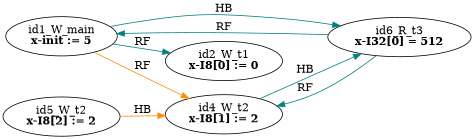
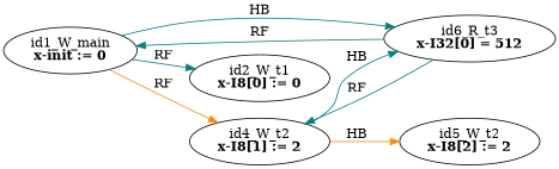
  digraph {
    rankdir=LR
    splines=true
    edge [color=teal]
    n1 [label=<id2_W_t1<br/><B>x-I8[0] := 0</B>>]
    n2 [label=<id4_W_t2<br/><B>x-I8[1] := 2</B>>]
    n3 [label=<id5_W_t2<br/><B>x-I8[2] := 2</B>>]
    n4 [label=<id6_R_t3<br/><B>x-I32[0] = 512</B>>]
-   n5 [label=<id1_W_main<br/><B>x-init := 5</B>>]
-   n3 -> n2 [color=darkorange label=HB]
+   n5 [label=<id1_W_main<br/><B>x-init := 0</B>>]
+   n2 -> n3 [color=darkorange label=HB]
    n2 -> n4 [label=HB]
    n4 -> n2 [label=RF]
    n4 -> n5 [label=RF]
    n5 -> n1 [label=RF]
    n5 -> n2 [color=darkorange label=RF]
    n5 -> n4 [label=HB]
  }
